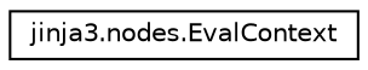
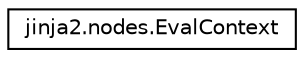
  digraph {
    rankdir=LR
-   n1 [color=black fillcolor=white fontname=Helvetica fontsize=10 height=0.2 label="jinja3.nodes.EvalContext" shape=record style=filled width=0.4]
+   n1 [color=black fillcolor=white fontname=Helvetica fontsize=10 height=0.2 label="jinja2.nodes.EvalContext" shape=record style=filled width=0.4]
  }
